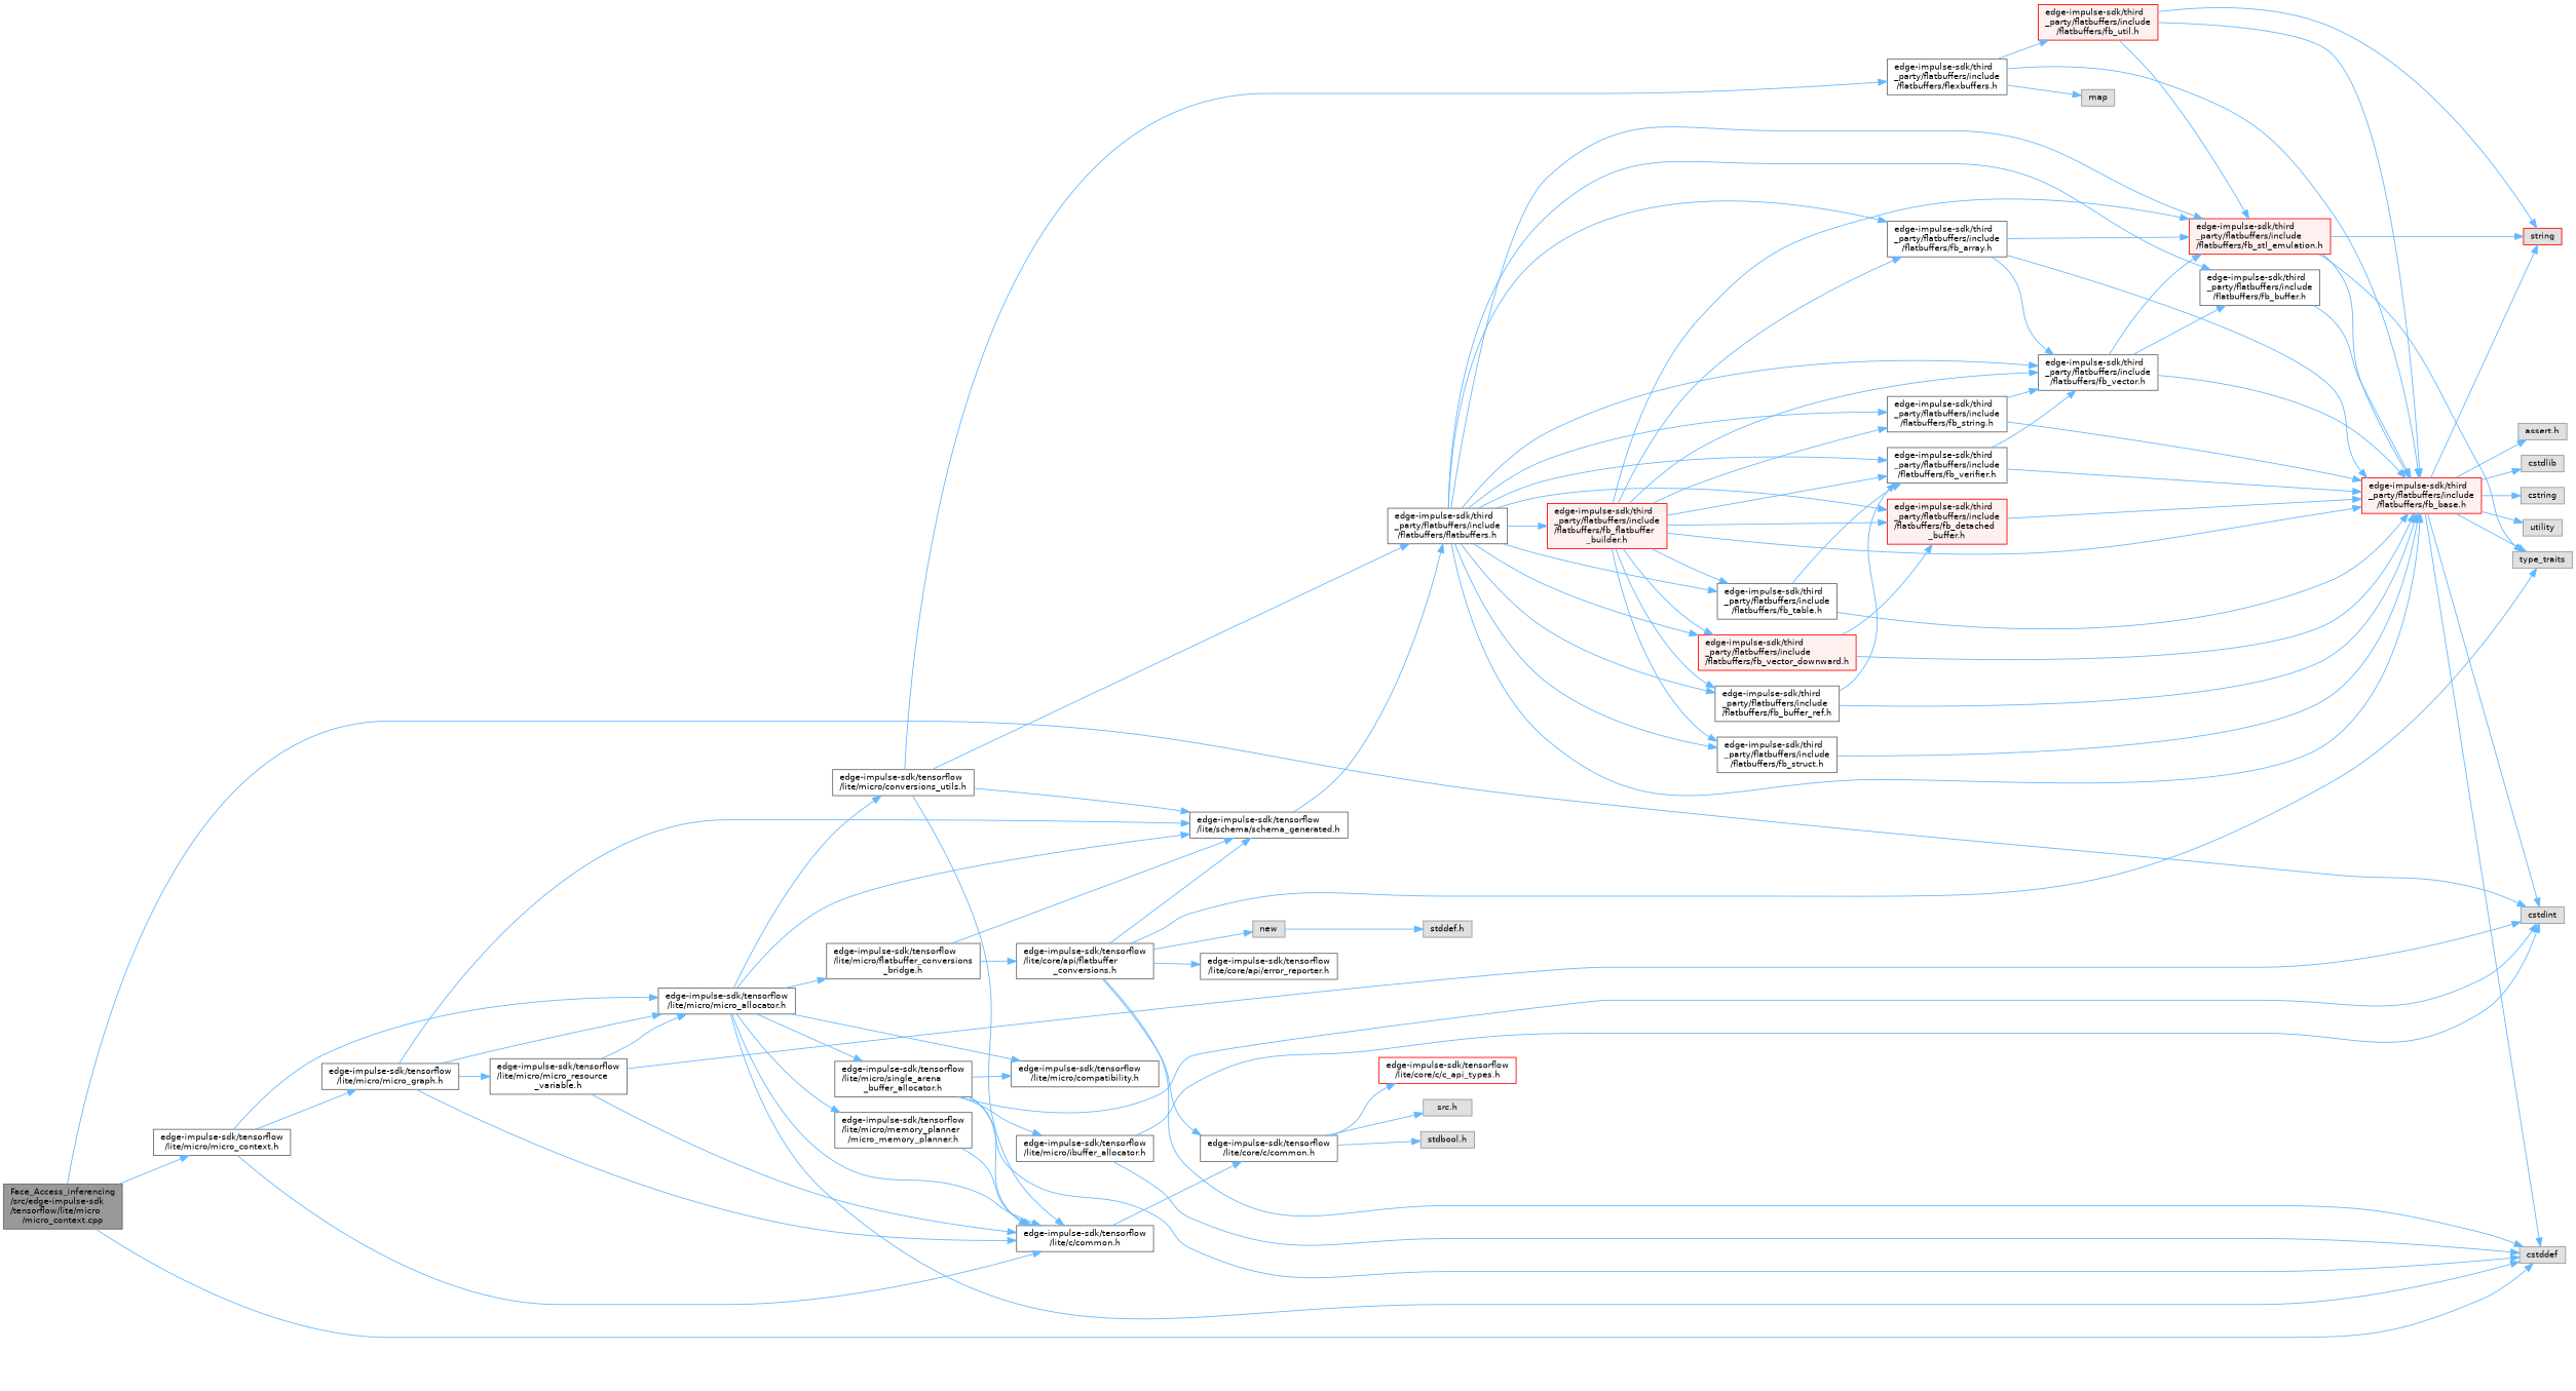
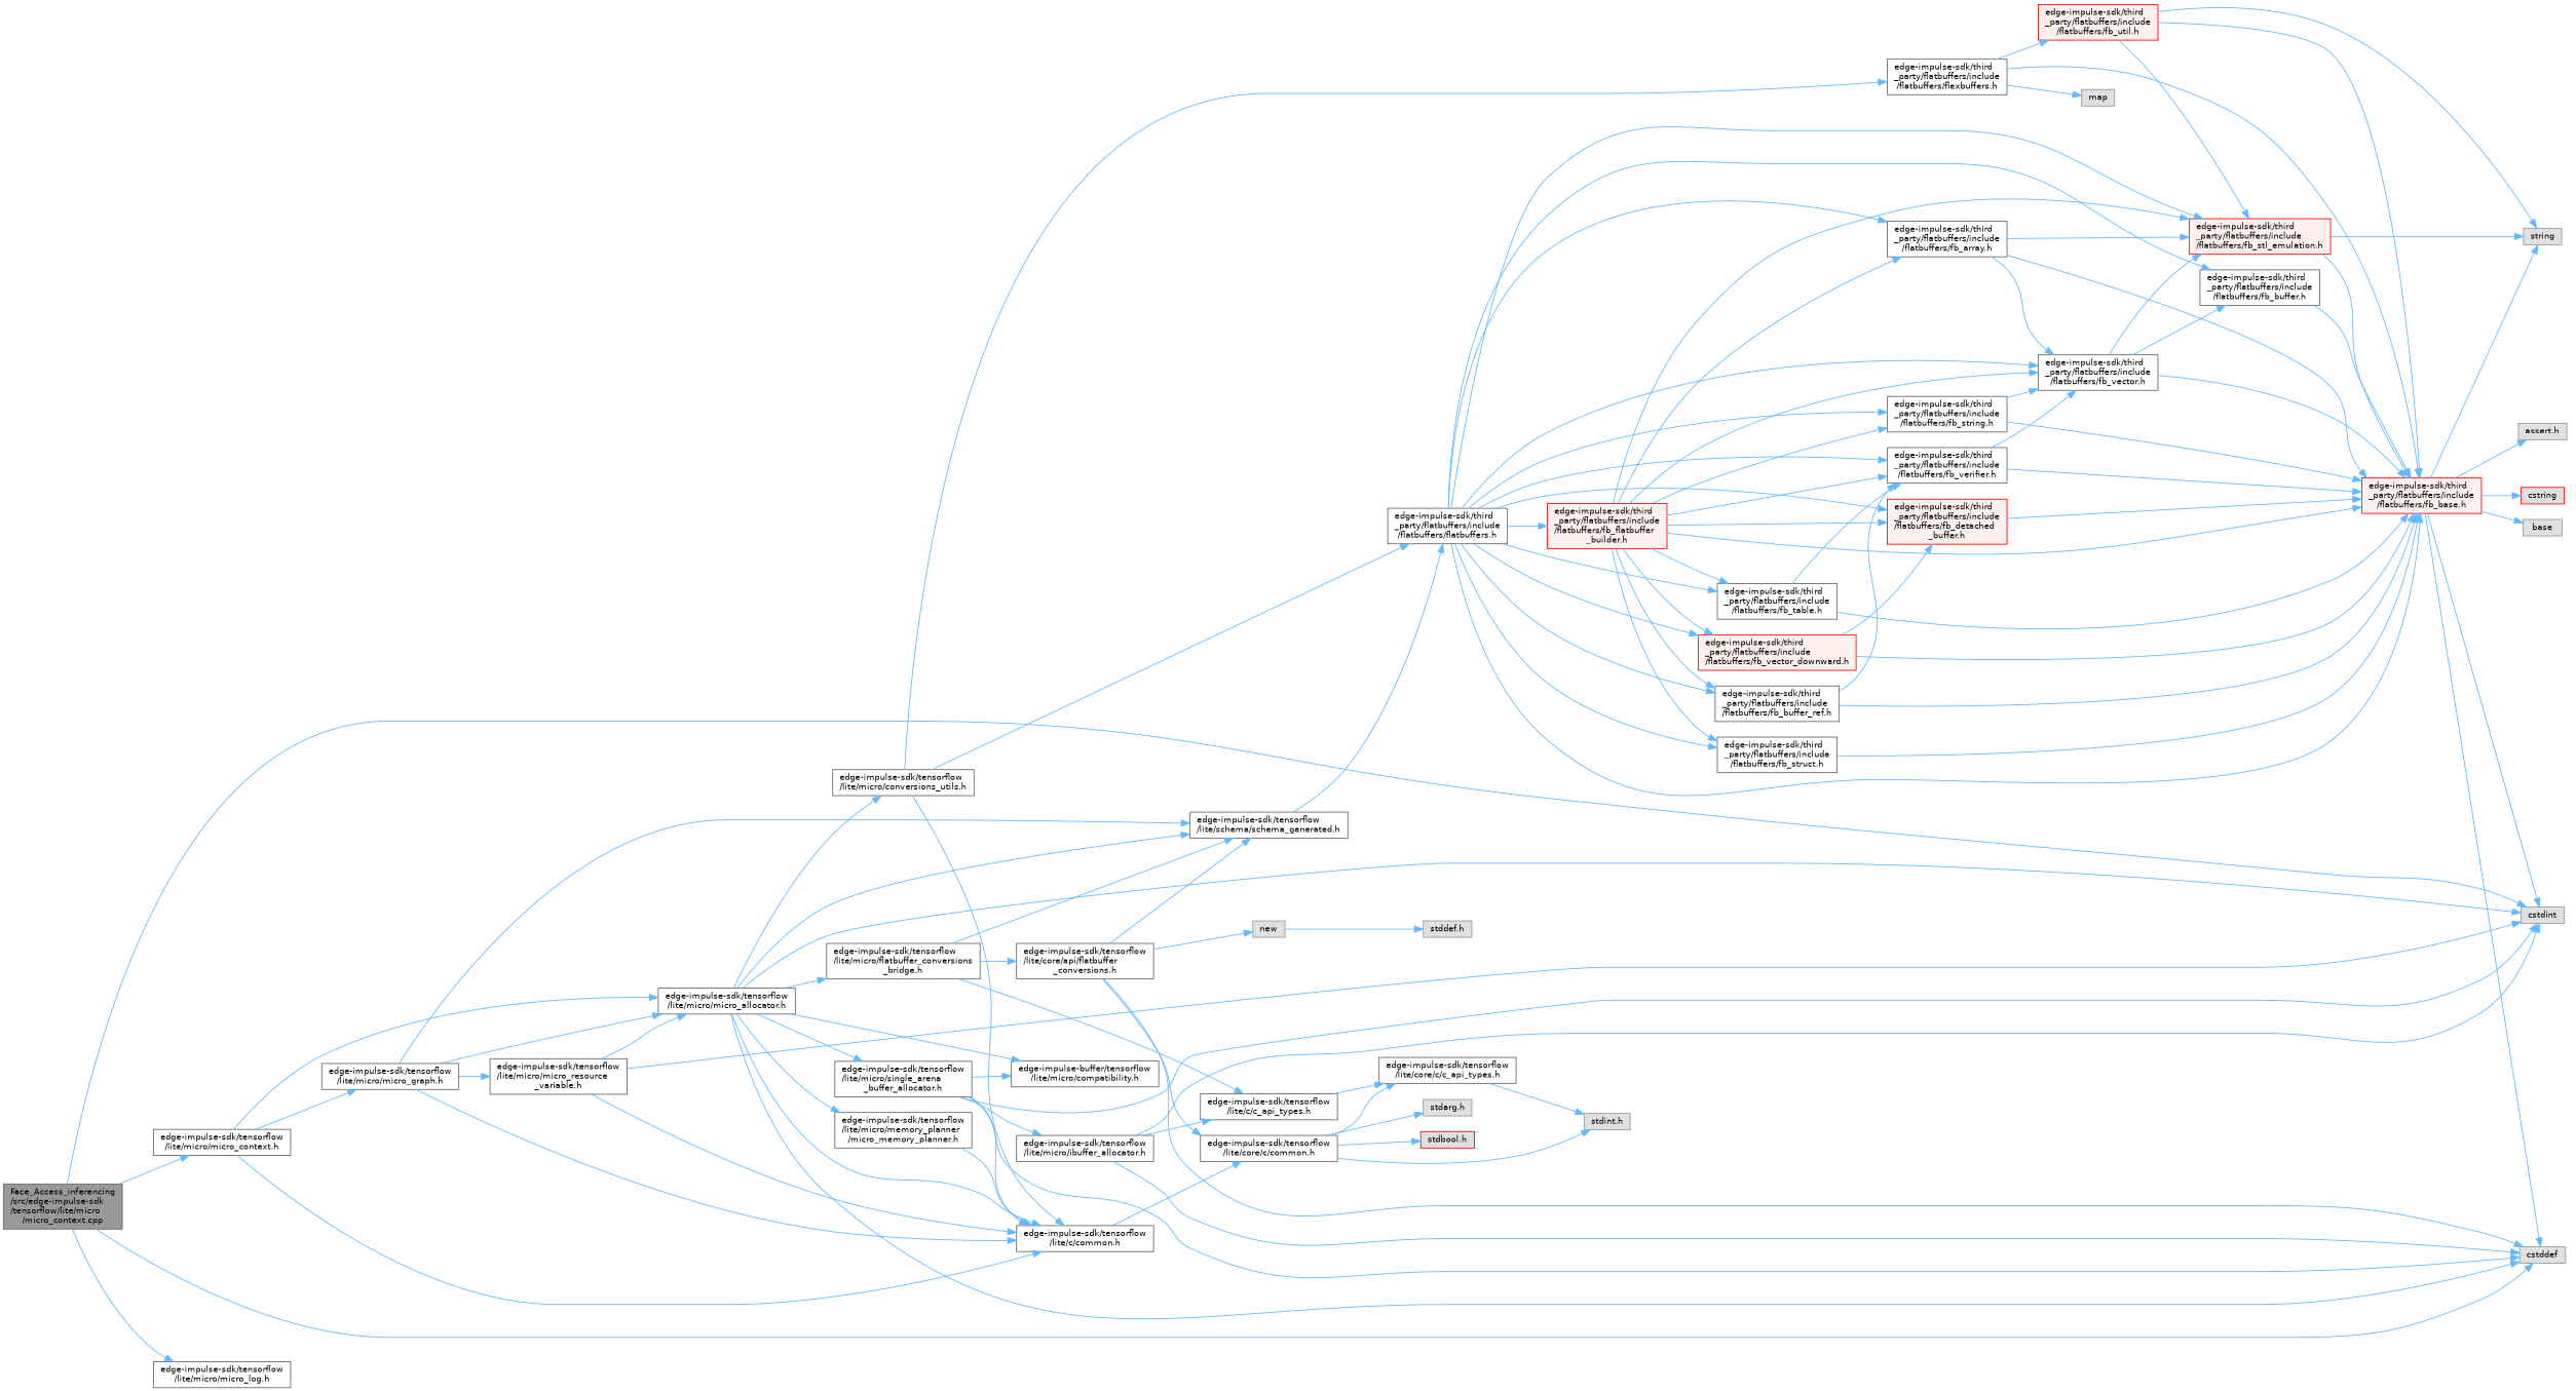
  digraph {
    rankdir=LR
    node [color=grey40 fillcolor=white fontname=Helvetica fontsize=10 shape=box style=filled]
    edge [color=steelblue1 fontname=Helvetica fontsize=10 labelfontname=Helvetica labelfontsize=10 style=solid]
    n1 [color=gray40 fillcolor=grey60 fontcolor=black height=0.2 label="Face_Access_inferencing\l/src/edge-impulse-sdk\l/tensorflow/lite/micro\l/micro_context.cpp" width=0.4]
    n2 [height=0.2 label="edge-impulse-sdk/tensorflow\l/lite/micro/micro_context.h" width=0.4]
    n3 [color=grey60 fillcolor="#E0E0E0" height=0.2 label=cstddef width=0.4]
    n4 [color=grey60 fillcolor="#E0E0E0" height=0.2 label=cstdint width=0.4]
+   n5 [height=0.2 label="edge-impulse-sdk/tensorflow\l/lite/micro/micro_log.h" width=0.4]
    n6 [height=0.2 label="edge-impulse-sdk/tensorflow\l/lite/c/common.h" width=0.4]
    n7 [height=0.2 label="edge-impulse-sdk/tensorflow\l/lite/micro/micro_allocator.h" width=0.4]
    n8 [height=0.2 label="edge-impulse-sdk/tensorflow\l/lite/micro/micro_graph.h" width=0.4]
    n9 [height=0.2 label="edge-impulse-sdk/tensorflow\l/lite/core/c/common.h" width=0.4]
    n10 [height=0.2 label="edge-impulse-sdk/tensorflow\l/lite/micro/single_arena\l_buffer_allocator.h" width=0.4]
-   n11 [height=0.2 label="edge-impulse-sdk/tensorflow\l/lite/micro/compatibility.h" width=0.4]
+   n11 [height=0.2 label="edge-impulse-buffer/tensorflow\l/lite/micro/compatibility.h" width=0.4]
    n12 [height=0.2 label="edge-impulse-sdk/tensorflow\l/lite/micro/conversions_utils.h" width=0.4]
    n13 [height=0.2 label="edge-impulse-sdk/tensorflow\l/lite/schema/schema_generated.h" width=0.4]
    n14 [height=0.2 label="edge-impulse-sdk/tensorflow\l/lite/micro/memory_planner\l/micro_memory_planner.h" width=0.4]
    n15 [height=0.2 label="edge-impulse-sdk/tensorflow\l/lite/micro/flatbuffer_conversions\l_bridge.h" width=0.4]
    n16 [height=0.2 label="edge-impulse-sdk/tensorflow\l/lite/micro/micro_resource\l_variable.h" width=0.4]
-   n17 [color=grey60 fillcolor="#E0E0E0" height=0.2 label="src.h" width=0.4]
-   n18 [color=grey60 fillcolor="#E0E0E0" height=0.2 label="stdbool.h" width=0.4]
-   n20 [color=red height=0.2 label="edge-impulse-sdk/tensorflow\l/lite/core/c/c_api_types.h" width=0.4]
+   n17 [color=grey60 fillcolor="#E0E0E0" height=0.2 label="stdarg.h" width=0.4]
+   n18 [color=red fillcolor="#E0E0E0" height=0.2 label="stdbool.h" width=0.4]
+   n19 [color=grey60 fillcolor="#E0E0E0" height=0.2 label="stdint.h" width=0.4]
+   n20 [height=0.2 label="edge-impulse-sdk/tensorflow\l/lite/core/c/c_api_types.h" width=0.4]
    n21 [color=grey60 fillcolor="#E0E0E0" height=0.2 label="stddef.h" width=0.4]
    n22 [height=0.2 label="edge-impulse-sdk/tensorflow\l/lite/micro/ibuffer_allocator.h" width=0.4]
    n23 [height=0.2 label="edge-impulse-sdk/third\l_party/flatbuffers/include\l/flatbuffers/flatbuffers.h" width=0.4]
    n24 [height=0.2 label="edge-impulse-sdk/third\l_party/flatbuffers/include\l/flatbuffers/flexbuffers.h" width=0.4]
+   n25 [height=0.2 label="edge-impulse-sdk/tensorflow\l/lite/c/c_api_types.h" width=0.4]
    n26 [height=0.2 label="edge-impulse-sdk/tensorflow\l/lite/core/api/flatbuffer\l_conversions.h" width=0.4]
    n27 [height=0.2 label="edge-impulse-sdk/third\l_party/flatbuffers/include\l/flatbuffers/fb_array.h" width=0.4]
    n28 [color=red fillcolor="#FFF0F0" height=0.2 label="edge-impulse-sdk/third\l_party/flatbuffers/include\l/flatbuffers/fb_base.h" width=0.4]
    n29 [color=red fillcolor="#FFF0F0" height=0.2 label="edge-impulse-sdk/third\l_party/flatbuffers/include\l/flatbuffers/fb_stl_emulation.h" width=0.4]
    n30 [height=0.2 label="edge-impulse-sdk/third\l_party/flatbuffers/include\l/flatbuffers/fb_vector.h" width=0.4]
    n31 [height=0.2 label="edge-impulse-sdk/third\l_party/flatbuffers/include\l/flatbuffers/fb_buffer.h" width=0.4]
    n32 [height=0.2 label="edge-impulse-sdk/third\l_party/flatbuffers/include\l/flatbuffers/fb_buffer_ref.h" width=0.4]
    n33 [height=0.2 label="edge-impulse-sdk/third\l_party/flatbuffers/include\l/flatbuffers/fb_verifier.h" width=0.4]
    n34 [color=red fillcolor="#FFF0F0" height=0.2 label="edge-impulse-sdk/third\l_party/flatbuffers/include\l/flatbuffers/fb_detached\l_buffer.h" width=0.4]
    n35 [color=red fillcolor="#FFF0F0" height=0.2 label="edge-impulse-sdk/third\l_party/flatbuffers/include\l/flatbuffers/fb_flatbuffer\l_builder.h" width=0.4]
    n36 [height=0.2 label="edge-impulse-sdk/third\l_party/flatbuffers/include\l/flatbuffers/fb_string.h" width=0.4]
    n37 [height=0.2 label="edge-impulse-sdk/third\l_party/flatbuffers/include\l/flatbuffers/fb_struct.h" width=0.4]
    n38 [height=0.2 label="edge-impulse-sdk/third\l_party/flatbuffers/include\l/flatbuffers/fb_table.h" width=0.4]
    n39 [color=red fillcolor="#FFF0F0" height=0.2 label="edge-impulse-sdk/third\l_party/flatbuffers/include\l/flatbuffers/fb_vector_downward.h" width=0.4]
    n40 [color=grey60 fillcolor="#E0E0E0" height=0.2 label=map width=0.4]
    n41 [color=red fillcolor="#FFF0F0" height=0.2 label="edge-impulse-sdk/third\l_party/flatbuffers/include\l/flatbuffers/fb_util.h" width=0.4]
    n42 [color=grey60 fillcolor="#E0E0E0" height=0.2 label="assert.h" width=0.4]
-   n43 [color=grey60 fillcolor="#E0E0E0" height=0.2 label=cstdlib width=0.4]
-   n44 [color=grey60 fillcolor="#E0E0E0" height=0.2 label=cstring width=0.4]
-   n45 [color=grey60 fillcolor="#E0E0E0" height=0.2 label=utility width=0.4]
-   n46 [color=red fillcolor="#E0E0E0" height=0.2 label=string width=0.4]
-   n47 [color=grey60 fillcolor="#E0E0E0" height=0.2 label=type_traits width=0.4]
+   n44 [color=red fillcolor="#E0E0E0" height=0.2 label=cstring width=0.4]
+   n45 [color=grey60 fillcolor="#E0E0E0" height=0.2 label=base width=0.4]
+   n46 [color=grey60 fillcolor="#E0E0E0" height=0.2 label=string width=0.4]
    n48 [color=grey60 fillcolor="#E0E0E0" height=0.2 label=new width=0.4]
-   n49 [height=0.2 label="edge-impulse-sdk/tensorflow\l/lite/core/api/error_reporter.h" width=0.4]
    n1 -> n2
    n1 -> n3
    n1 -> n4
+   n1 -> n5
    n2 -> n6
    n2 -> n7
    n2 -> n8
    n6 -> n9
    n7 -> n3
+   n7 -> n4
    n7 -> n6
    n7 -> n10
    n7 -> n11
    n7 -> n12
    n7 -> n13
    n7 -> n14
    n7 -> n15
    n8 -> n6
    n8 -> n7
    n8 -> n13
    n8 -> n16
    n9 -> n17
    n9 -> n18
+   n9 -> n19
    n9 -> n20
    n10 -> n3
    n10 -> n4
    n10 -> n6
    n10 -> n11
    n10 -> n22
    n12 -> n6
-   n12 -> n13
    n12 -> n23
    n12 -> n24
    n13 -> n23
    n14 -> n6
    n15 -> n13
+   n15 -> n25
    n15 -> n26
    n16 -> n4
    n16 -> n6
    n16 -> n7
+   n20 -> n19
    n22 -> n3
    n22 -> n4
+   n22 -> n25
    n23 -> n27
    n23 -> n28
    n23 -> n29
    n23 -> n30
    n23 -> n31
    n23 -> n32
    n23 -> n33
    n23 -> n34
    n23 -> n35
    n23 -> n36
    n23 -> n37
    n23 -> n38
    n23 -> n39
    n24 -> n28
    n24 -> n40
    n24 -> n41
+   n25 -> n20
    n26 -> n3
    n26 -> n9
    n26 -> n13
-   n26 -> n47
    n26 -> n48
-   n26 -> n49
    n27 -> n28
    n27 -> n29
    n27 -> n30
    n28 -> n3
    n28 -> n4
    n28 -> n42
-   n28 -> n43
    n28 -> n44
    n28 -> n45
    n28 -> n46
-   n28 -> n47
    n29 -> n28
    n29 -> n46
-   n29 -> n47
    n30 -> n28
    n30 -> n29
    n30 -> n31
    n31 -> n28
    n32 -> n28
    n32 -> n33
    n33 -> n28
    n33 -> n30
    n34 -> n28
    n35 -> n27
    n35 -> n28
    n35 -> n29
    n35 -> n30
    n35 -> n32
    n35 -> n33
    n35 -> n34
    n35 -> n36
    n35 -> n37
    n35 -> n38
    n35 -> n39
    n36 -> n28
    n36 -> n30
    n37 -> n28
    n38 -> n28
    n38 -> n33
    n39 -> n28
    n39 -> n34
    n41 -> n28
    n41 -> n29
    n41 -> n46
    n48 -> n21
  }
